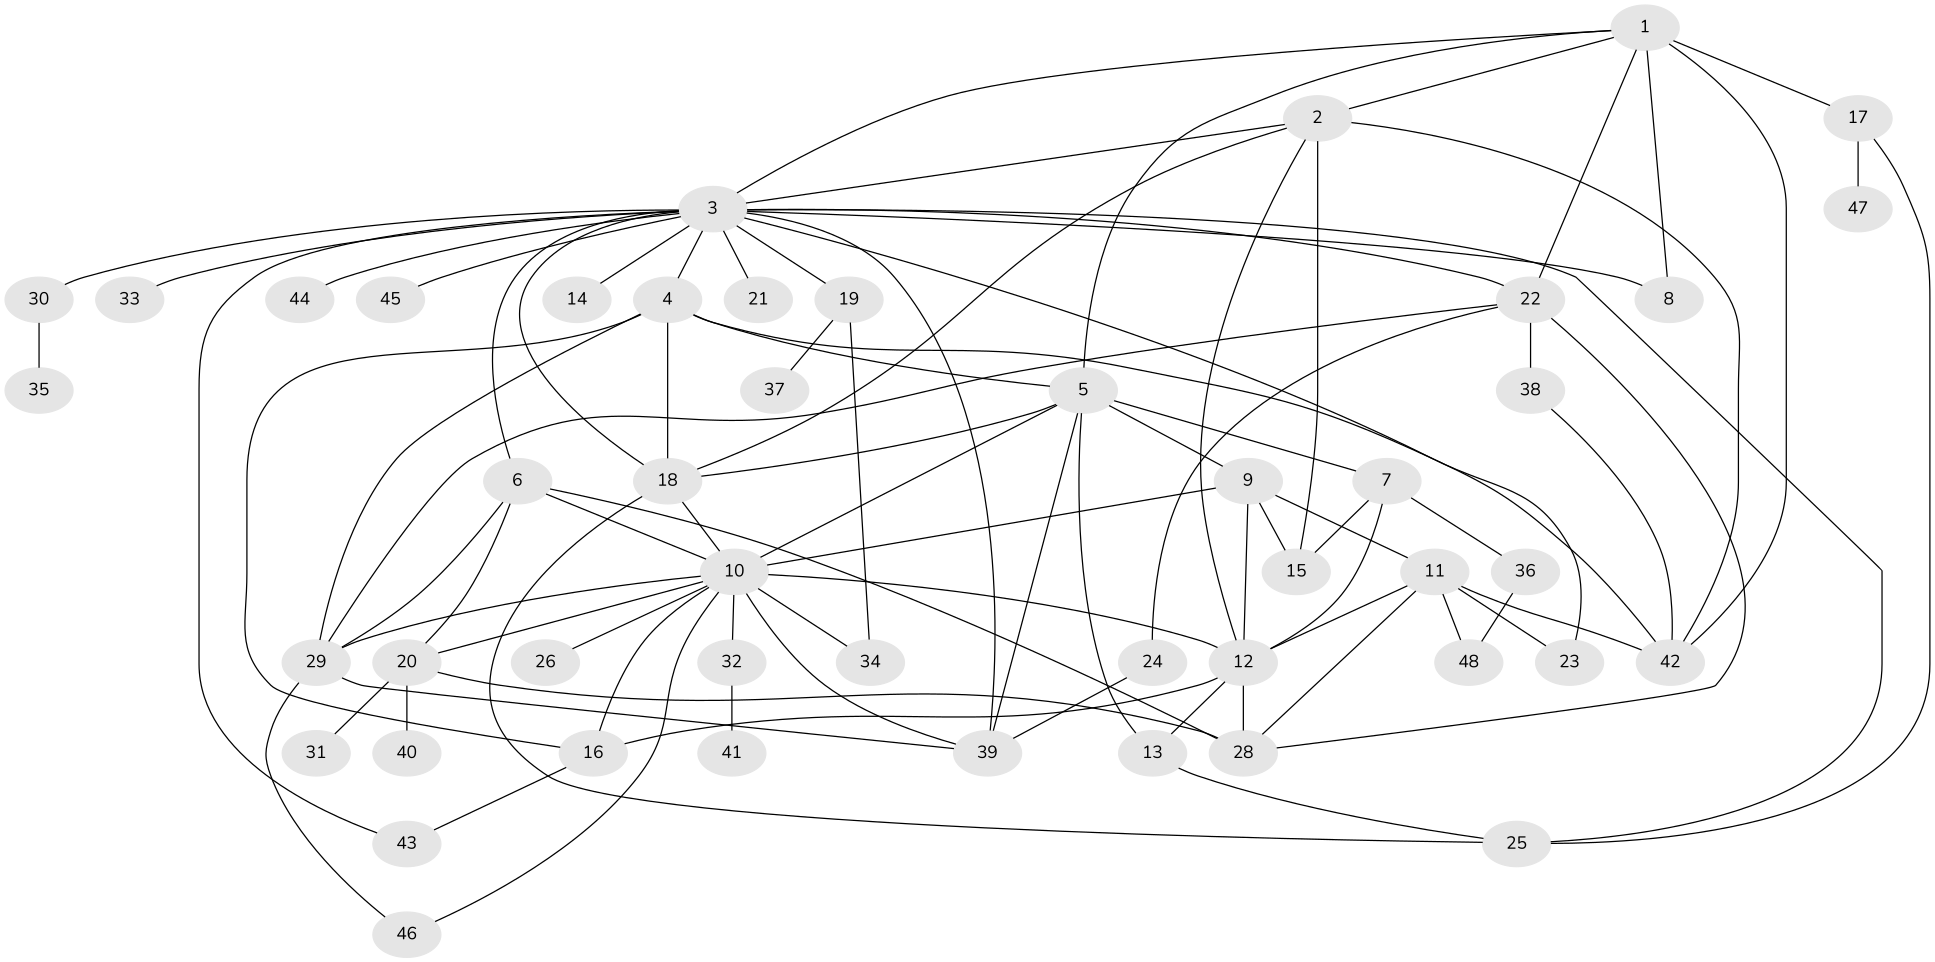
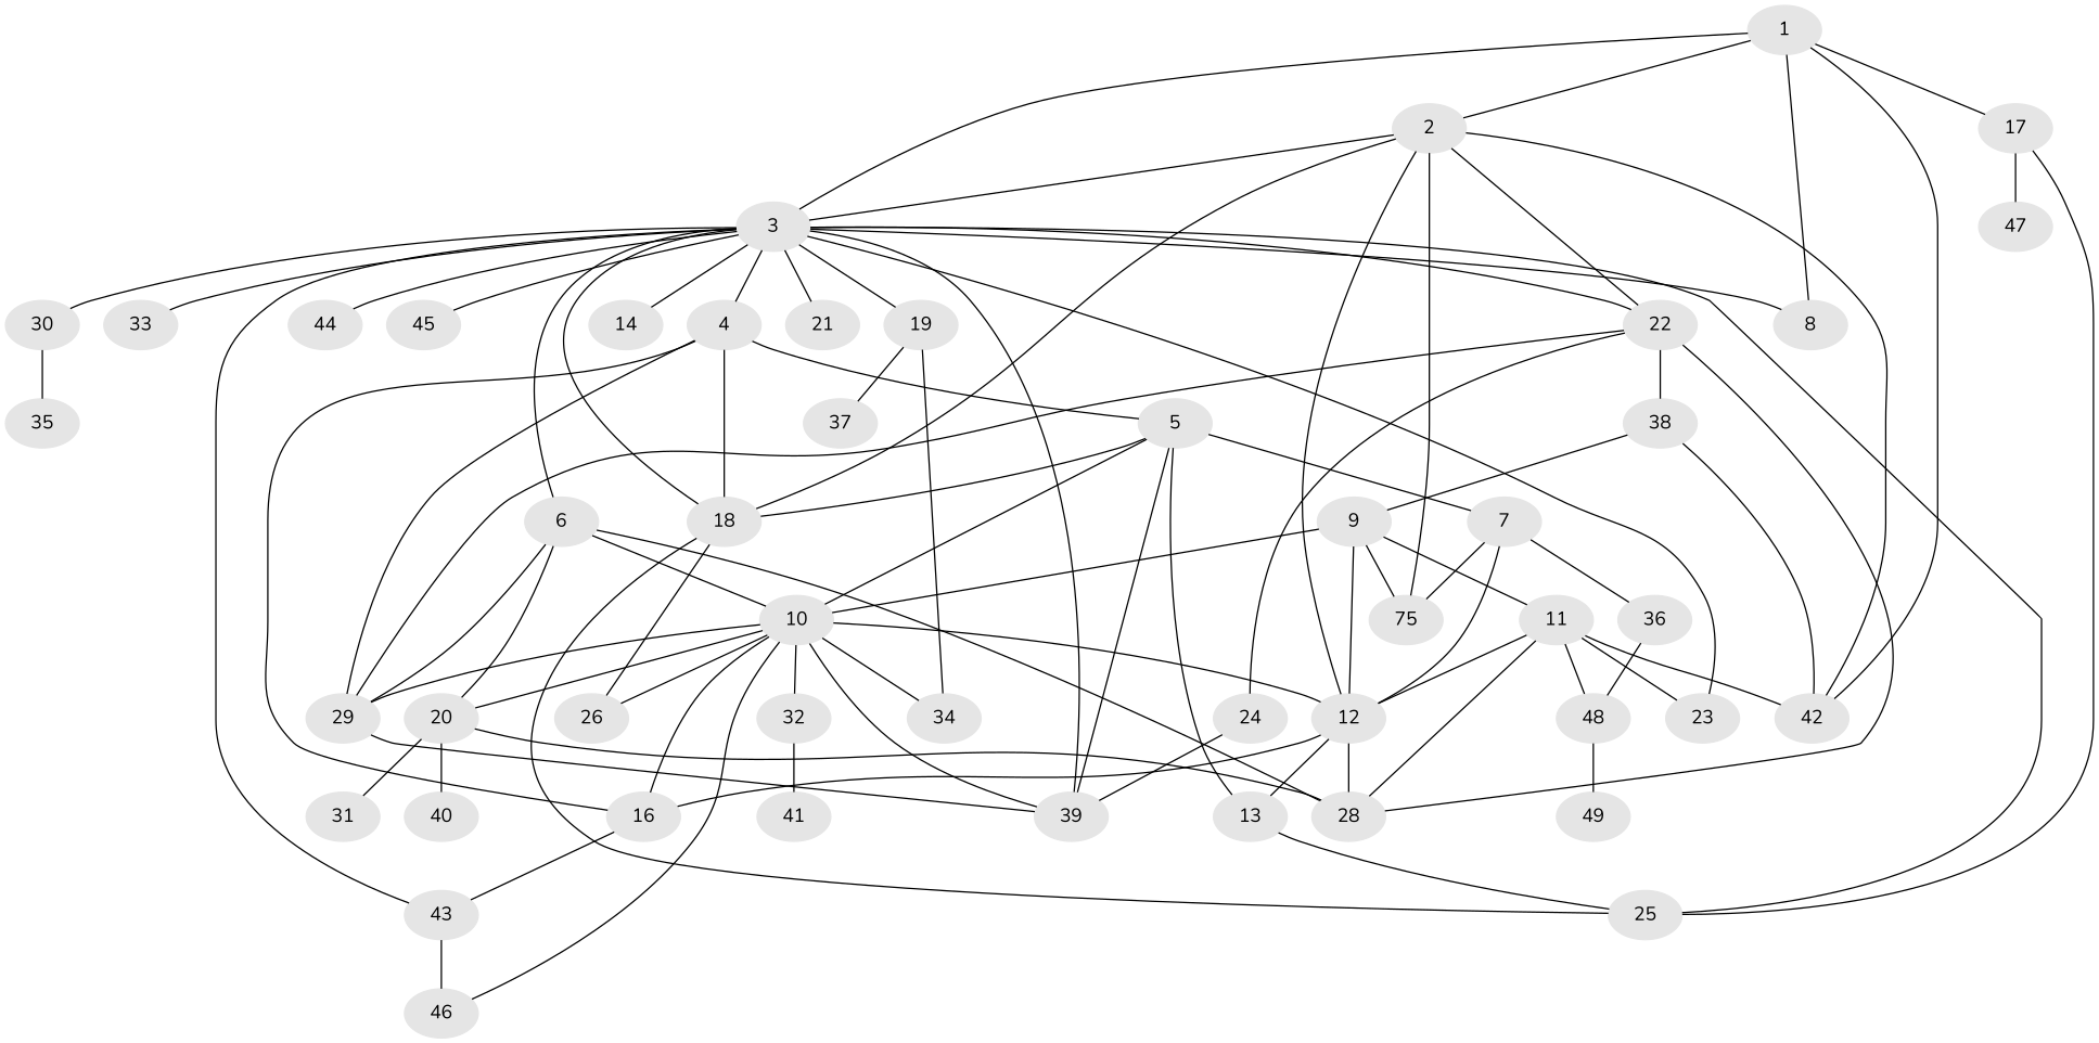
  graph {
    fontname=Nunito
    node [color=gray90 fontname=Nunito style=filled]
    edge [fontname=Nunito weight=1.0]
    1
    2
    3
    5
    8
    17
    22
    42
    12
-   15
+   15 [label=75]
    18
    4
    6
    14
    19
    21
    23
    25
    30
    33
    39
    43
    44
    45
    7
    9
    10
    13
    47
    29
    28
    24
    38
    16
    26
    20
    34
    37
    35
    46
    36
    11
    32
    31
    40
    48
    41
+   49
    1 -- 2
    1 -- 3
-   1 -- 5
    1 -- 8 [weight=2.0]
    1 -- 17
-   1 -- 22
+   2 -- 22
    1 -- 42
    2 -- 3
    2 -- 42
    2 -- 12
    2 -- 15 [weight=5.0]
    2 -- 18
    3 -- 8
    3 -- 22
    3 -- 18
    3 -- 4
    3 -- 6
    3 -- 14
    3 -- 19
    3 -- 21
    3 -- 23
    3 -- 25
    3 -- 30
    3 -- 33
    3 -- 39
    3 -- 43
    3 -- 44
    3 -- 45
    5 -- 18
    5 -- 39 [weight=2.0]
    5 -- 7
-   5 -- 9
+   38 -- 9
    5 -- 10
    5 -- 13
    17 -- 25
    17 -- 47
    22 -- 29
    22 -- 28
    22 -- 24
    22 -- 38
    12 -- 13
    12 -- 28
    12 -- 16
    18 -- 25
-   18 -- 10 [weight=3.0]
+   18 -- 26 [weight=3.0]
    4 -- 5
-   4 -- 42 [weight=2.0]
    4 -- 18
    4 -- 29
    4 -- 16
    6 -- 10
    6 -- 29
    6 -- 28 [weight=2.0]
    6 -- 20
    19 -- 34
    19 -- 37
    30 -- 35
    7 -- 12
    7 -- 15
    7 -- 36
    9 -- 12
    9 -- 15
    9 -- 10 [weight=2.0]
    9 -- 11
    10 -- 12
    10 -- 39
    10 -- 29
    10 -- 16 [weight=2.0]
    10 -- 26 [weight=3.0]
    10 -- 20
    10 -- 34 [weight=8.0]
    10 -- 46
    10 -- 32
    13 -- 25
    29 -- 39
-   29 -- 46
+   43 -- 46
    24 -- 39 [weight=4.0]
    38 -- 42
    16 -- 43
    20 -- 28
    20 -- 31
    20 -- 40
    36 -- 48
    11 -- 42
    11 -- 12
    11 -- 23
    11 -- 28
    11 -- 48
    32 -- 41
+   48 -- 49
  }
